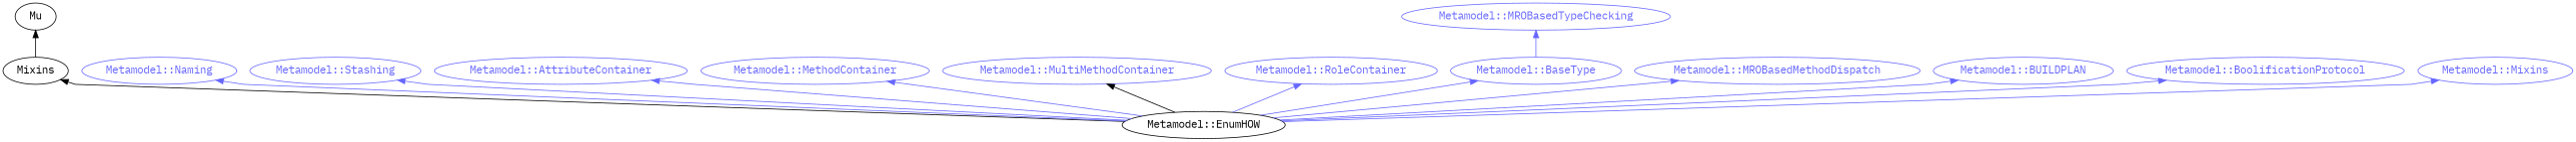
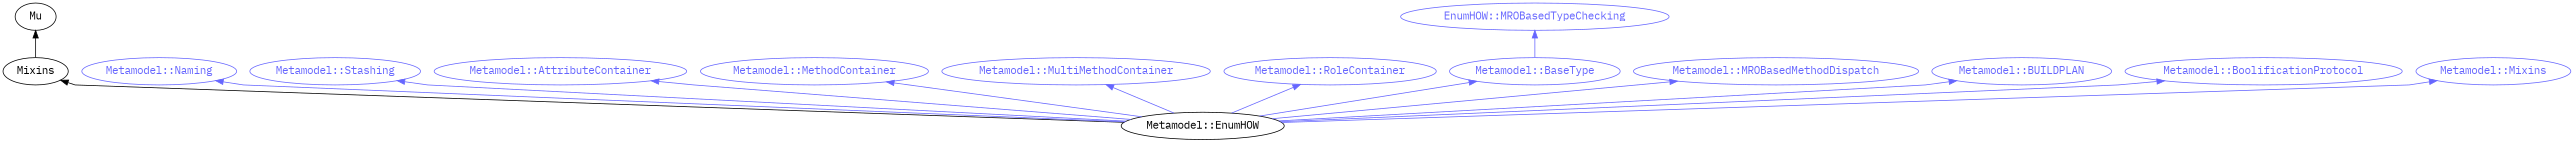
  digraph {
    bgcolor="#FFFFFF"
    fontname="IBM Plex Mono"
    rankdir=BT
    splines=polyline
    node [color="#6666FF" fontcolor="#6666FF" fontname="IBM Plex Mono"]
    edge [color="#6666FF" fontname="IBM Plex Mono"]
    "Metamodel::EnumHOW" [color="#000000" fontcolor="#000000"]
    n2 [color="#000000" fontcolor="#000000" label=Mixins]
    "Metamodel::Naming"
    "Metamodel::Stashing"
    "Metamodel::AttributeContainer"
    "Metamodel::MethodContainer"
    "Metamodel::MultiMethodContainer"
    "Metamodel::RoleContainer"
    "Metamodel::BaseType"
    "Metamodel::MROBasedMethodDispatch"
    "Metamodel::BUILDPLAN"
    "Metamodel::BoolificationProtocol"
    "Metamodel::Mixins"
    Mu [color="#000000" fontcolor="#000000"]
-   "Metamodel::MROBasedTypeChecking"
+   "Metamodel::MROBasedTypeChecking" [label="EnumHOW::MROBasedTypeChecking"]
    "Metamodel::EnumHOW" -> n2 [color="#000000"]
    "Metamodel::EnumHOW" -> "Metamodel::Naming"
    "Metamodel::EnumHOW" -> "Metamodel::Stashing"
    "Metamodel::EnumHOW" -> "Metamodel::AttributeContainer"
    "Metamodel::EnumHOW" -> "Metamodel::MethodContainer"
-   "Metamodel::EnumHOW" -> "Metamodel::MultiMethodContainer" [color="#000000"]
+   "Metamodel::EnumHOW" -> "Metamodel::MultiMethodContainer"
    "Metamodel::EnumHOW" -> "Metamodel::RoleContainer"
    "Metamodel::EnumHOW" -> "Metamodel::BaseType"
    "Metamodel::EnumHOW" -> "Metamodel::MROBasedMethodDispatch"
    "Metamodel::EnumHOW" -> "Metamodel::BUILDPLAN"
    "Metamodel::EnumHOW" -> "Metamodel::BoolificationProtocol"
    "Metamodel::EnumHOW" -> "Metamodel::Mixins"
    n2 -> Mu [color="#000000"]
    "Metamodel::BaseType" -> "Metamodel::MROBasedTypeChecking"
  }
